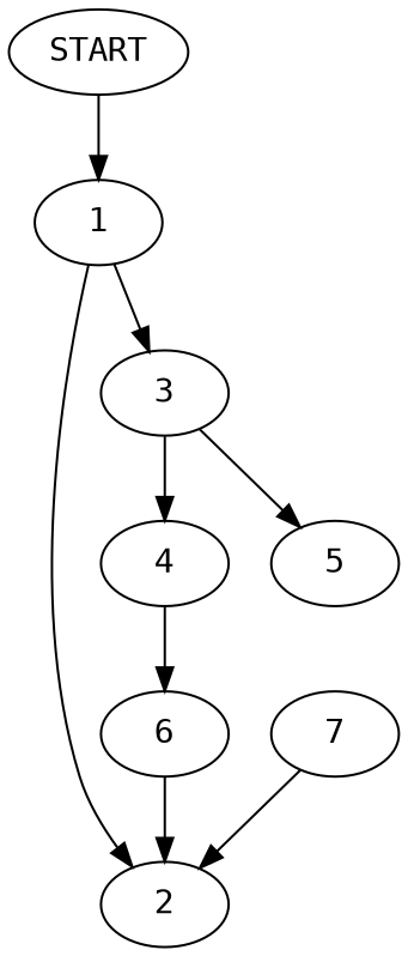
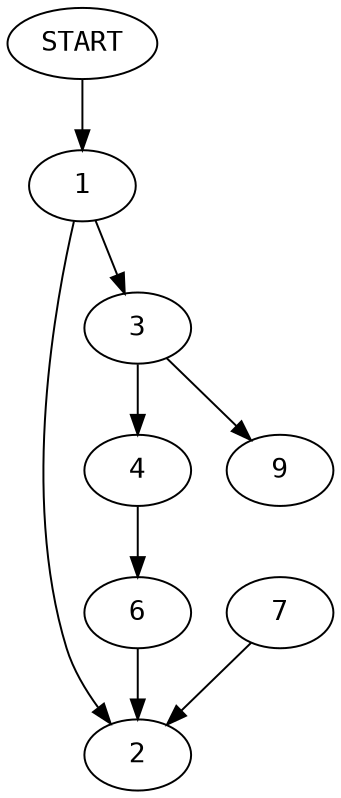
  digraph {
    fontname="DejaVu Sans Mono"
    node [fontname="DejaVu Sans Mono"]
    edge [fontname="DejaVu Sans Mono"]
    n1 [label=START]
    1
    2
    3
    4
-   5
+   5 [label=9]
    6
    7
    n1 -> 1
    1 -> 2
    1 -> 3
    3 -> 4
    3 -> 5
    4 -> 6
    6 -> 2
    7 -> 2
  }
